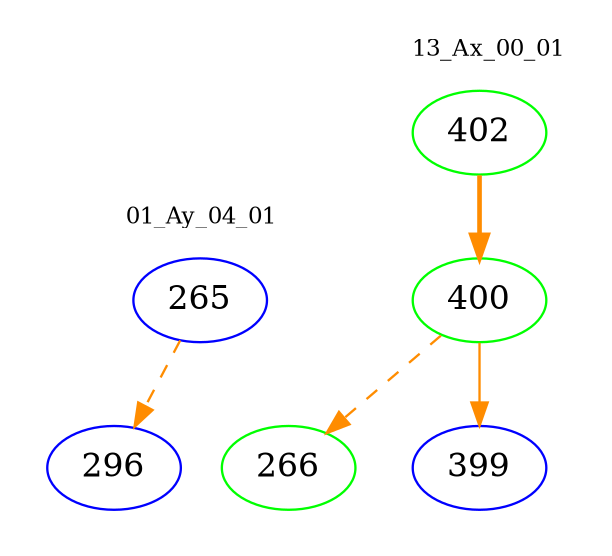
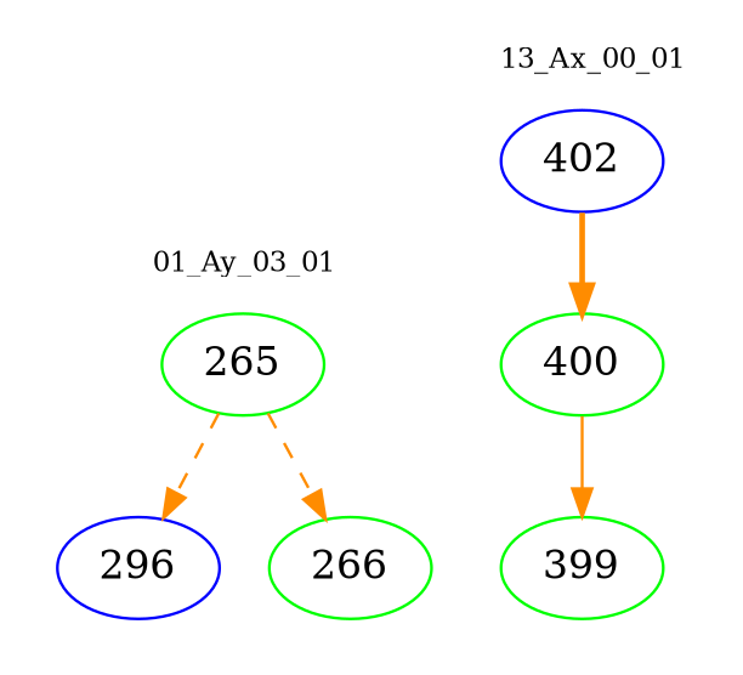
  digraph {
    node [color=blue]
    edge [color=darkorange style=dashed]
-   n1 [label=265]
+   n1 [color=green label=265]
    n2 [color=green label=266]
    n3 [label=296]
-   n4 [color=green label=402]
-   n5 [label=399]
+   n4 [label=402]
+   n5 [color=green label=399]
    n6 [color=green label=400]
    subgraph cluster_1 {
      color=white
      fontsize=10
-     label="01_Ay_04_01"
+     label="01_Ay_03_01"
      n1
      n2
      n3
    }
    subgraph cluster_2 {
      color=white
      fontsize=10
      label="13_Ax_00_01"
      n4
      n5
      n6
    }
-   n6 -> n2
+   n1 -> n2
    n1 -> n3
    n4 -> n6 [style=bold]
    n6 -> n5 [style=solid]
  }
